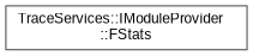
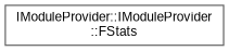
  digraph {
    rankdir=LR
    fontname="Liberation Sans"
-   n1 [color=grey40 fillcolor=white fontname="Liberation Sans" fontsize=10 height=0.2 label="TraceServices::IModuleProvider\l::FStats" shape=box style=filled width=0.4]
+   n1 [color=grey40 fillcolor=white fontname="Liberation Sans" fontsize=10 height=0.2 label="IModuleProvider::IModuleProvider\l::FStats" shape=box style=filled width=0.4]
  }
